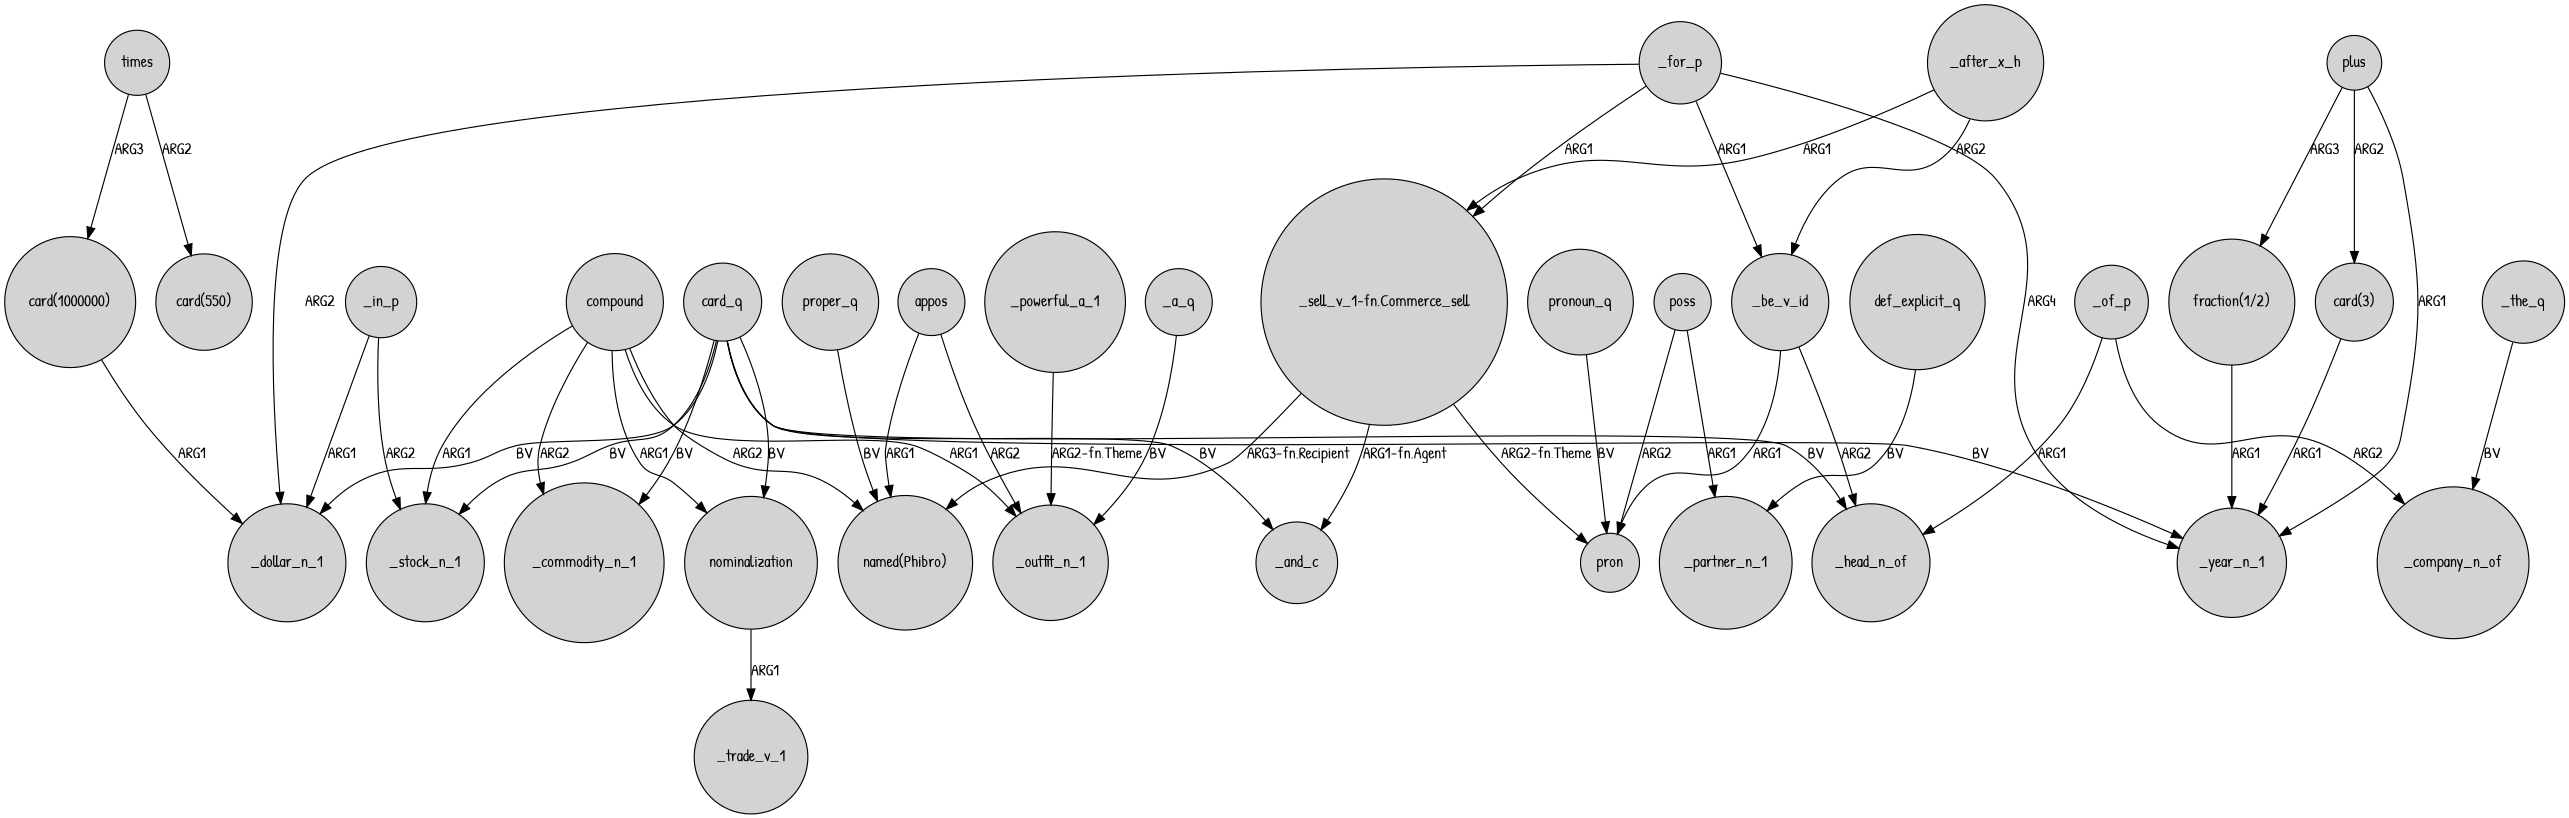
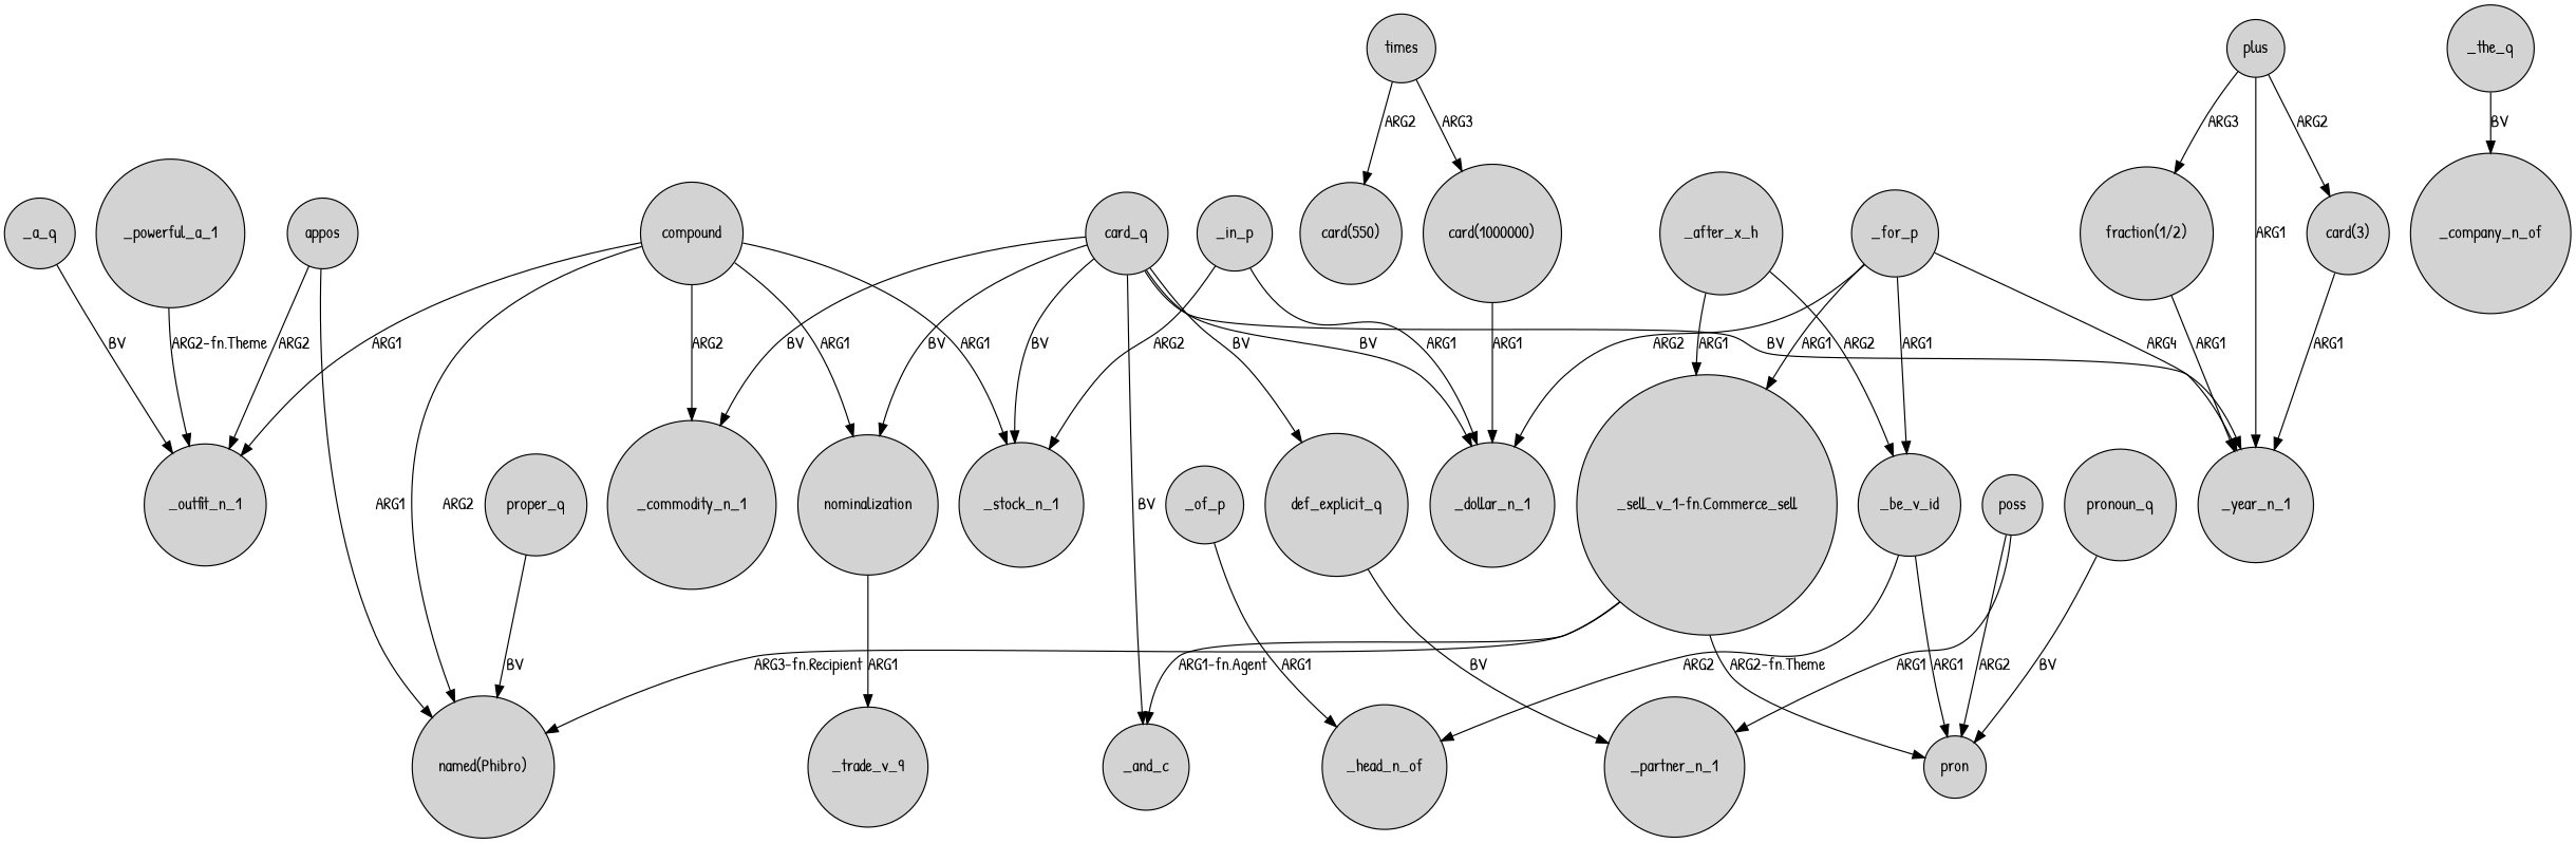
  digraph {
    fontname="Patrick Hand"
    node [fontname="Patrick Hand" shape=circle style=filled]
    edge [fontname="Patrick Hand"]
    "card(1000000)"
    _dollar_n_1
    _be_v_id
    _head_n_of
    pron
    "_sell_v_1-fn.Commerce_sell"
    "named(Phibro)"
    _and_c
    _for_p
    _year_n_1
    poss
    _partner_n_1
    compound
    _outfit_n_1
    _commodity_n_1
    _stock_n_1
    nominalization
-   _trade_v_1
+   _trade_v_1 [label=_trade_v_9]
    n19 [label=card_q]
    _after_x_h
    _of_p
    _company_n_of
    def_explicit_q
    times
    "card(550)"
    _the_q
    _a_q
    pronoun_q
    _powerful_a_1
    appos
    "card(3)"
    proper_q
    plus
    "fraction(1/2)"
    _in_p
    "card(1000000)" -> _dollar_n_1 [label=ARG1]
    _be_v_id -> _head_n_of [label=ARG2]
    _be_v_id -> pron [label=ARG1]
    "_sell_v_1-fn.Commerce_sell" -> pron [label="ARG2-fn.Theme"]
    "_sell_v_1-fn.Commerce_sell" -> "named(Phibro)" [label="ARG3-fn.Recipient"]
    "_sell_v_1-fn.Commerce_sell" -> _and_c [label="ARG1-fn.Agent"]
    _for_p -> _dollar_n_1 [label=ARG2]
    _for_p -> _be_v_id [label=ARG1]
    _for_p -> "_sell_v_1-fn.Commerce_sell" [label=ARG1]
    _for_p -> _year_n_1 [label=ARG4]
    poss -> pron [label=ARG2]
    poss -> _partner_n_1 [label=ARG1]
    compound -> "named(Phibro)" [label=ARG2]
    compound -> _outfit_n_1 [label=ARG1]
    compound -> _commodity_n_1 [label=ARG2]
    compound -> _stock_n_1 [label=ARG1]
    compound -> nominalization [label=ARG1]
    nominalization -> _trade_v_1 [label=ARG1]
    n19 -> _dollar_n_1 [label=BV]
-   n19 -> _head_n_of [label=BV]
+   n19 -> def_explicit_q [label=BV]
    n19 -> _and_c [label=BV]
    n19 -> _year_n_1 [label=BV]
    n19 -> _commodity_n_1 [label=BV]
    n19 -> _stock_n_1 [label=BV]
    n19 -> nominalization [label=BV]
    _after_x_h -> _be_v_id [label=ARG2]
    _after_x_h -> "_sell_v_1-fn.Commerce_sell" [label=ARG1]
    _of_p -> _head_n_of [label=ARG1]
-   _of_p -> _company_n_of [label=ARG2]
    def_explicit_q -> _partner_n_1 [label=BV]
    times -> "card(1000000)" [label=ARG3]
    times -> "card(550)" [label=ARG2]
    _the_q -> _company_n_of [label=BV]
    _a_q -> _outfit_n_1 [label=BV]
    pronoun_q -> pron [label=BV]
    _powerful_a_1 -> _outfit_n_1 [label="ARG2-fn.Theme"]
    appos -> "named(Phibro)" [label=ARG1]
    appos -> _outfit_n_1 [label=ARG2]
    "card(3)" -> _year_n_1 [label=ARG1]
    proper_q -> "named(Phibro)" [label=BV]
    plus -> _year_n_1 [label=ARG1]
    plus -> "card(3)" [label=ARG2]
    plus -> "fraction(1/2)" [label=ARG3]
    "fraction(1/2)" -> _year_n_1 [label=ARG1]
    _in_p -> _dollar_n_1 [label=ARG1]
    _in_p -> _stock_n_1 [label=ARG2]
  }
